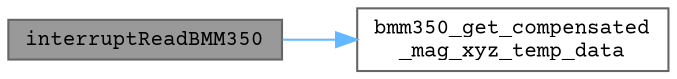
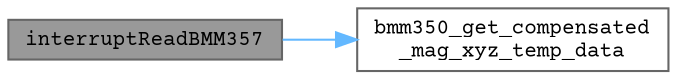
  digraph {
    rankdir=LR
    fontname="Courier Prime"
    node [fontname="Courier Prime" fontsize=10 shape=box style=filled]
-   n1 [color=gray40 fillcolor=grey60 fontcolor=black height=0.2 label=interruptReadBMM350 width=0.4]
+   n1 [color=gray40 fillcolor=grey60 fontcolor=black height=0.2 label=interruptReadBMM357 width=0.4]
    n2 [color=grey40 fillcolor=white height=0.2 label="bmm350_get_compensated\l_mag_xyz_temp_data" width=0.4]
    n1 -> n2 [color=steelblue1 fontname="Courier Prime" fontsize=10 labelfontname=Helvetica labelfontsize=10 style=solid]
  }
